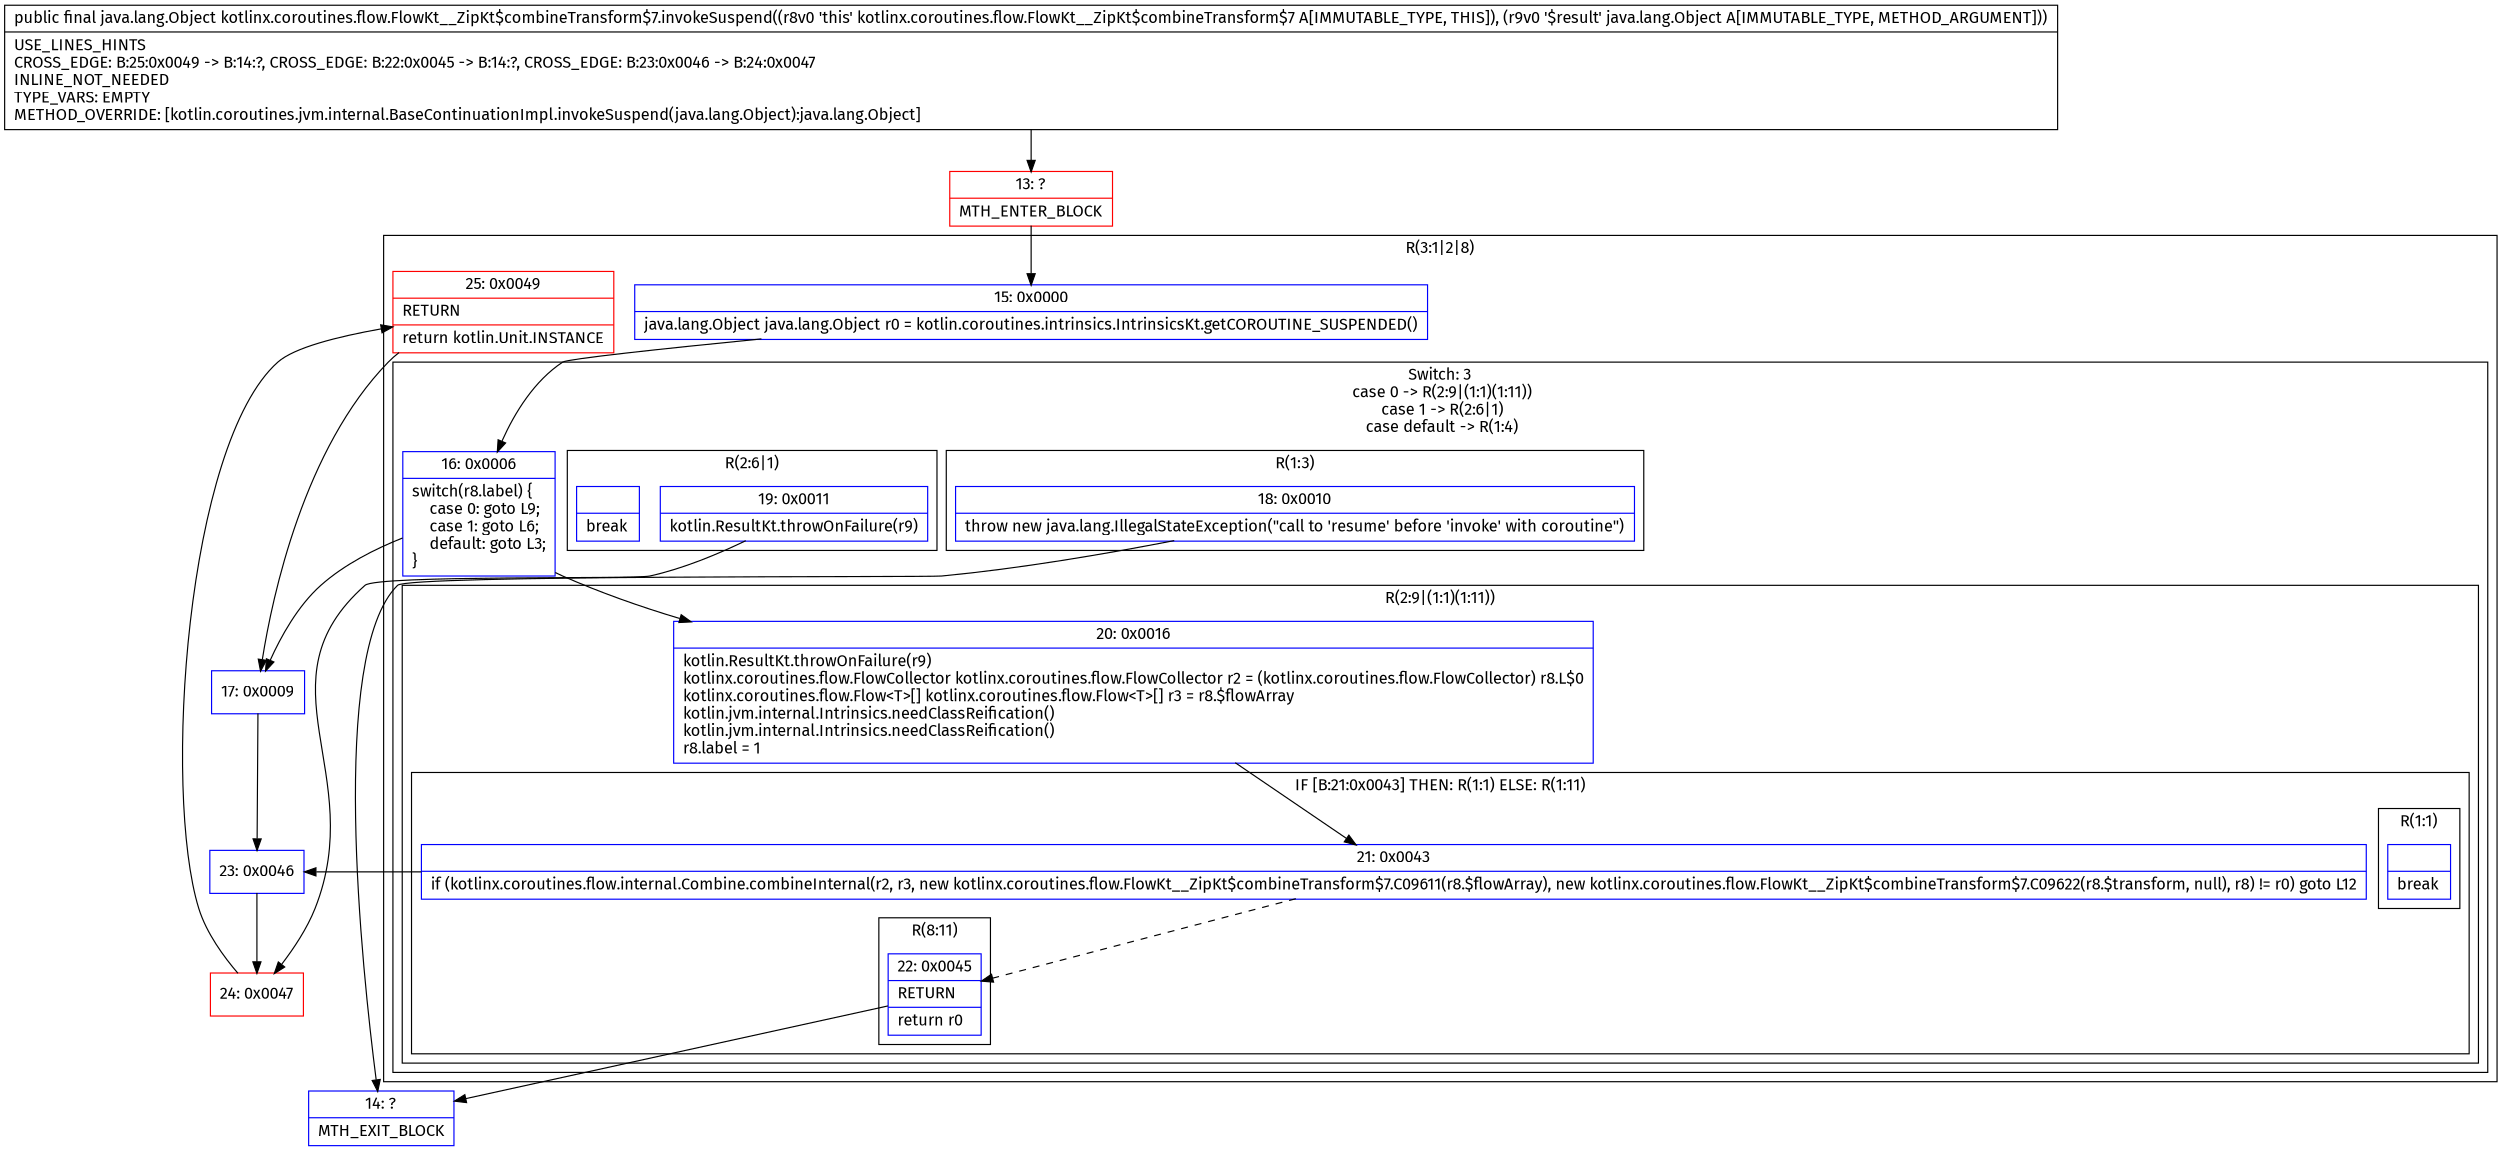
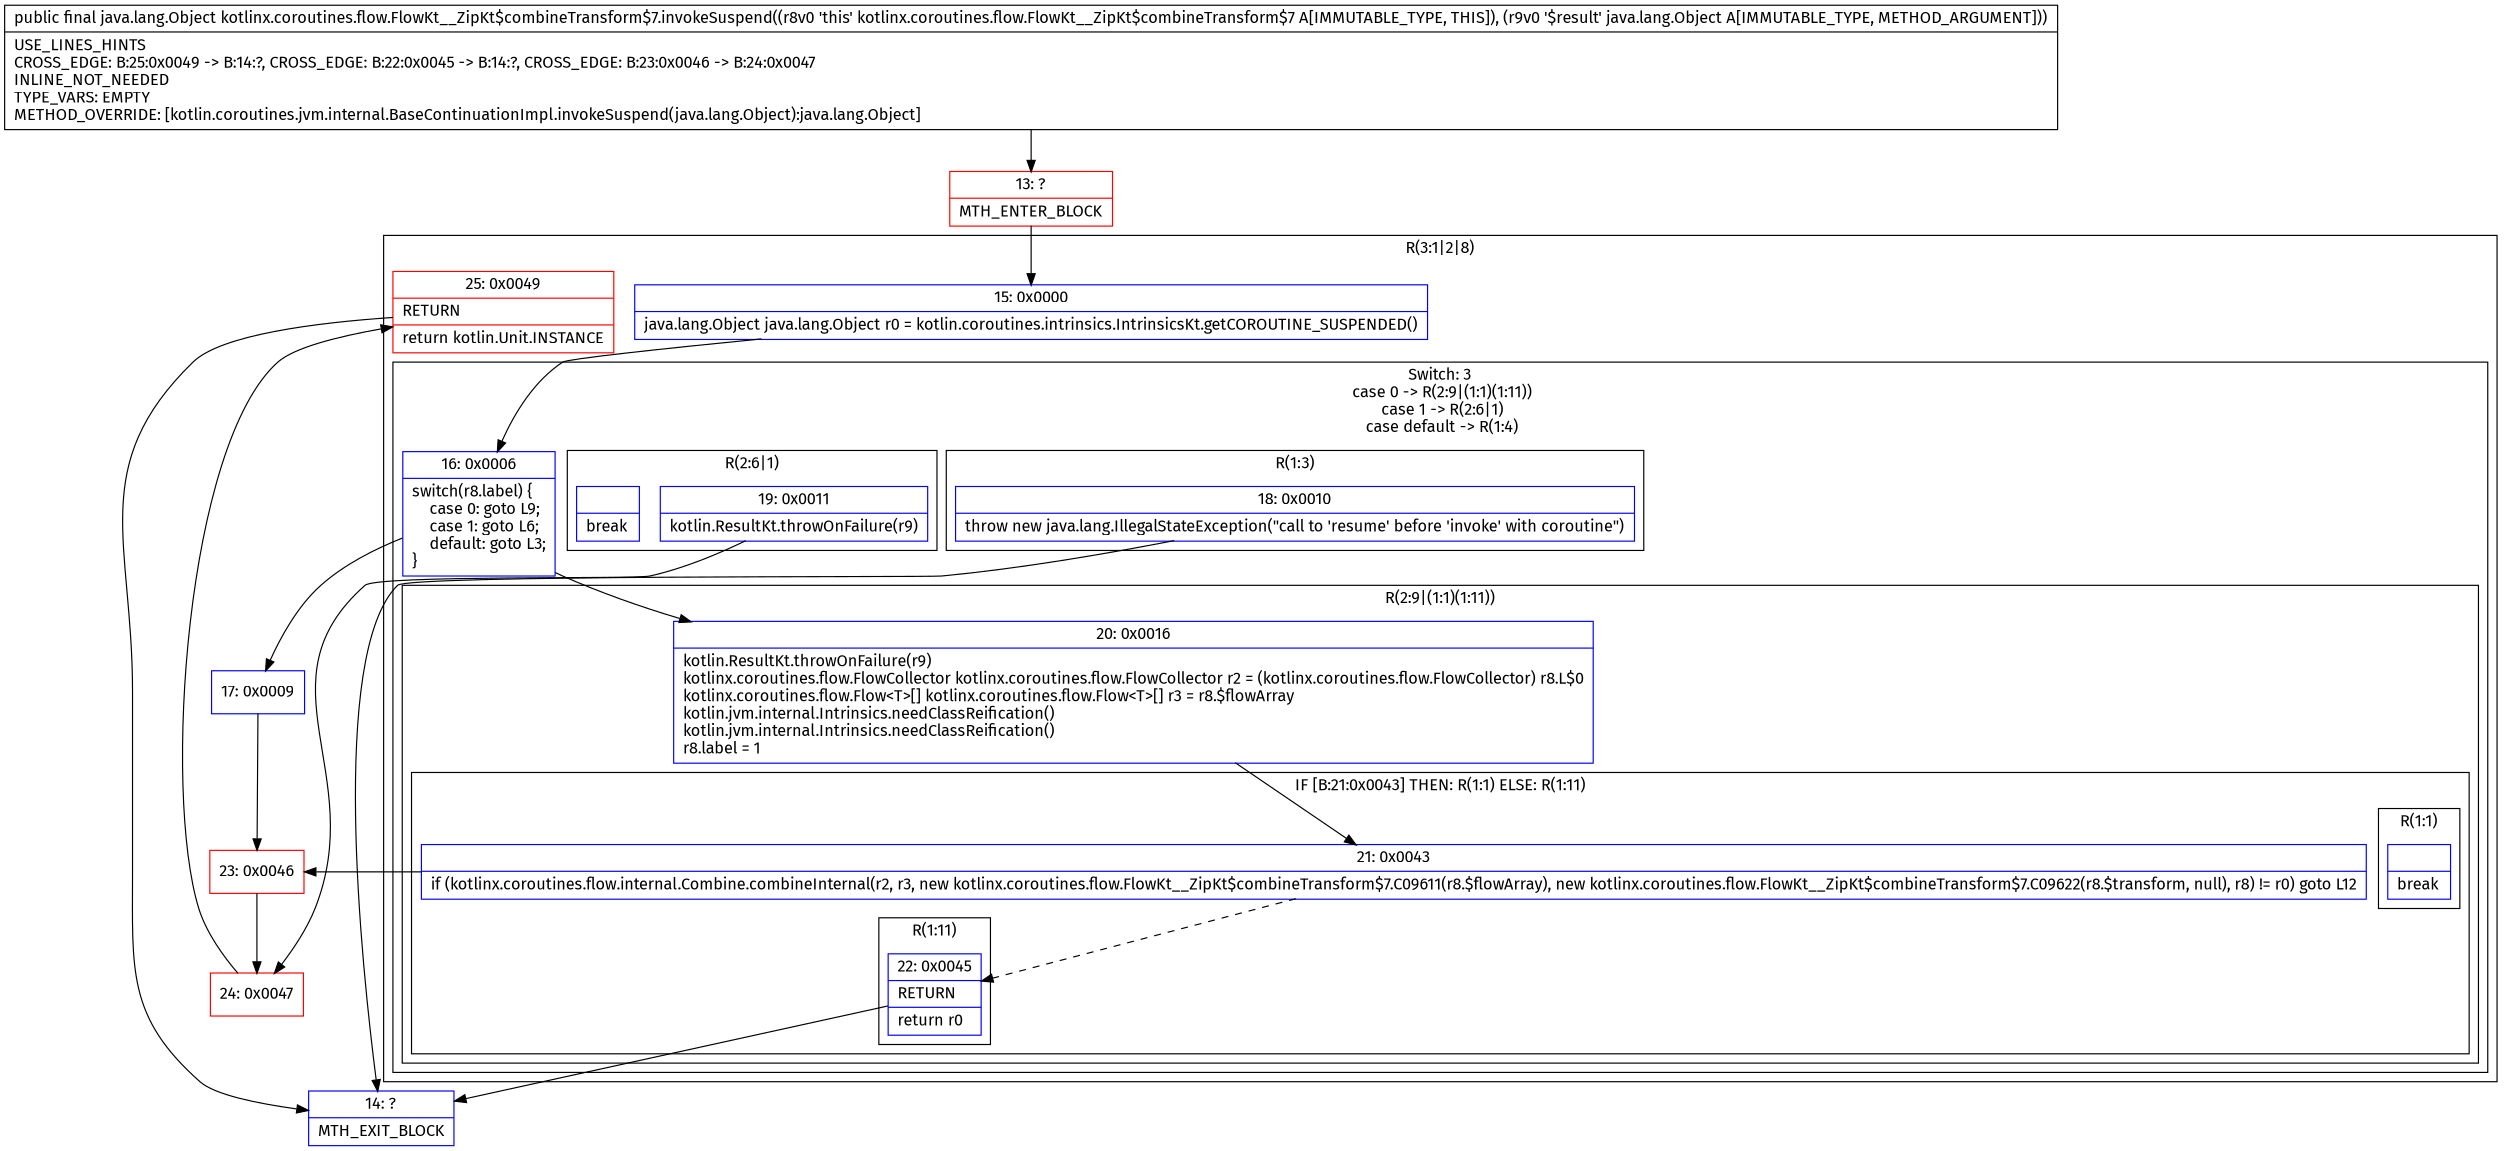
  digraph {
    fontname="Fira Sans"
    node [color=blue fontname="Fira Sans" shape=record]
    edge [fontname="Fira Sans"]
    n1 [label="{|break\l}"]
    n2 [label="{22\:\ 0x0045|RETURN\l|return r0\l}"]
    n3 [label="{21\:\ 0x0043|if (kotlinx.coroutines.flow.internal.Combine.combineInternal(r2, r3, new kotlinx.coroutines.flow.FlowKt__ZipKt$combineTransform$7.C09611(r8.$flowArray), new kotlinx.coroutines.flow.FlowKt__ZipKt$combineTransform$7.C09622(r8.$transform, null), r8) != r0) goto L12\l}"]
    n4 [label="{20\:\ 0x0016|kotlin.ResultKt.throwOnFailure(r9)\lkotlinx.coroutines.flow.FlowCollector kotlinx.coroutines.flow.FlowCollector r2 = (kotlinx.coroutines.flow.FlowCollector) r8.L$0\lkotlinx.coroutines.flow.Flow\<T\>[] kotlinx.coroutines.flow.Flow\<T\>[] r3 = r8.$flowArray\lkotlin.jvm.internal.Intrinsics.needClassReification()\lkotlin.jvm.internal.Intrinsics.needClassReification()\lr8.label = 1\l}"]
    n5 [label="{19\:\ 0x0011|kotlin.ResultKt.throwOnFailure(r9)\l}"]
    n6 [label="{|break\l}"]
    n7 [label="{18\:\ 0x0010|throw new java.lang.IllegalStateException(\"call to 'resume' before 'invoke' with coroutine\")\l}"]
    n8 [label="{16\:\ 0x0006|switch(r8.label) \{\l    case 0: goto L9;\l    case 1: goto L6;\l    default: goto L3;\l\}\l}"]
    n9 [label="{15\:\ 0x0000|java.lang.Object java.lang.Object r0 = kotlin.coroutines.intrinsics.IntrinsicsKt.getCOROUTINE_SUSPENDED()\l}"]
    n10 [color=red label="{25\:\ 0x0049|RETURN\l|return kotlin.Unit.INSTANCE\l}"]
    n11 [label="{14\:\ ?|MTH_EXIT_BLOCK\l}"]
-   n12 [label="{23\:\ 0x0046}"]
+   n12 [color=red label="{23\:\ 0x0046}"]
    n13 [color=red label="{24\:\ 0x0047}"]
    n14 [label="{17\:\ 0x0009}"]
    n15 [color=red label="{13\:\ ?|MTH_ENTER_BLOCK\l}"]
    n16 [label="{public final java.lang.Object kotlinx.coroutines.flow.FlowKt__ZipKt$combineTransform$7.invokeSuspend((r8v0 'this' kotlinx.coroutines.flow.FlowKt__ZipKt$combineTransform$7 A[IMMUTABLE_TYPE, THIS]), (r9v0 '$result' java.lang.Object A[IMMUTABLE_TYPE, METHOD_ARGUMENT]))  | USE_LINES_HINTS\lCROSS_EDGE: B:25:0x0049 \-\> B:14:?, CROSS_EDGE: B:22:0x0045 \-\> B:14:?, CROSS_EDGE: B:23:0x0046 \-\> B:24:0x0047\lINLINE_NOT_NEEDED\lTYPE_VARS: EMPTY\lMETHOD_OVERRIDE: [kotlin.coroutines.jvm.internal.BaseContinuationImpl.invokeSuspend(java.lang.Object):java.lang.Object]\l}" color=""]
    subgraph cluster_1 {
      label="R(3:1|2|8)"
      n9
      n10
      subgraph cluster_2 {
        label="Switch: 3\n case 0 -> R(2:9|(1:1)(1:11))\n case 1 -> R(2:6|1)\n case default -> R(1:4)"
        n8
        subgraph cluster_3 {
          label="R(2:9|(1:1)(1:11))"
          n4
          subgraph cluster_4 {
            label="IF [B:21:0x0043] THEN: R(1:1) ELSE: R(1:11)"
            n3
            subgraph cluster_5 {
              label="R(1:1)"
              n1
            }
            subgraph cluster_6 {
-             label="R(8:11)"
+             label="R(1:11)"
              n2
            }
          }
        }
        subgraph cluster_7 {
          label="R(2:6|1)"
          n5
          n6
        }
        subgraph cluster_8 {
          label="R(1:3)"
          n7
        }
      }
    }
    n2 -> n11
    n3 -> n2 [style=dashed]
    n3 -> n12
    n4 -> n3
    n5 -> n13
    n7 -> n11
    n8 -> n4
    n8 -> n14
    n9 -> n8
-   n10 -> n14
+   n10 -> n11
    n12 -> n13
    n13 -> n10
    n14 -> n12
    n15 -> n9
    n16 -> n15
  }
